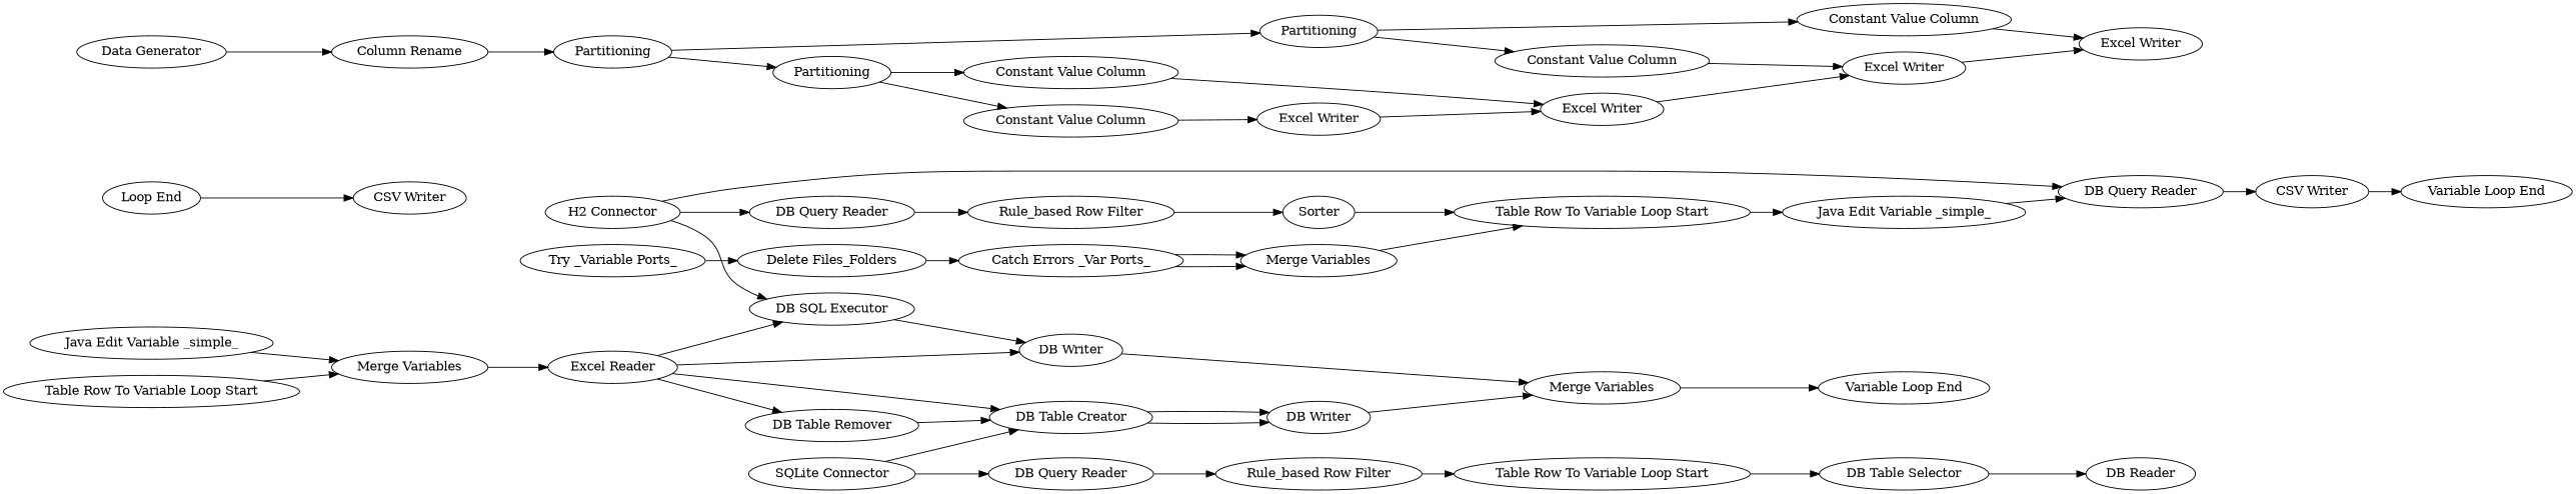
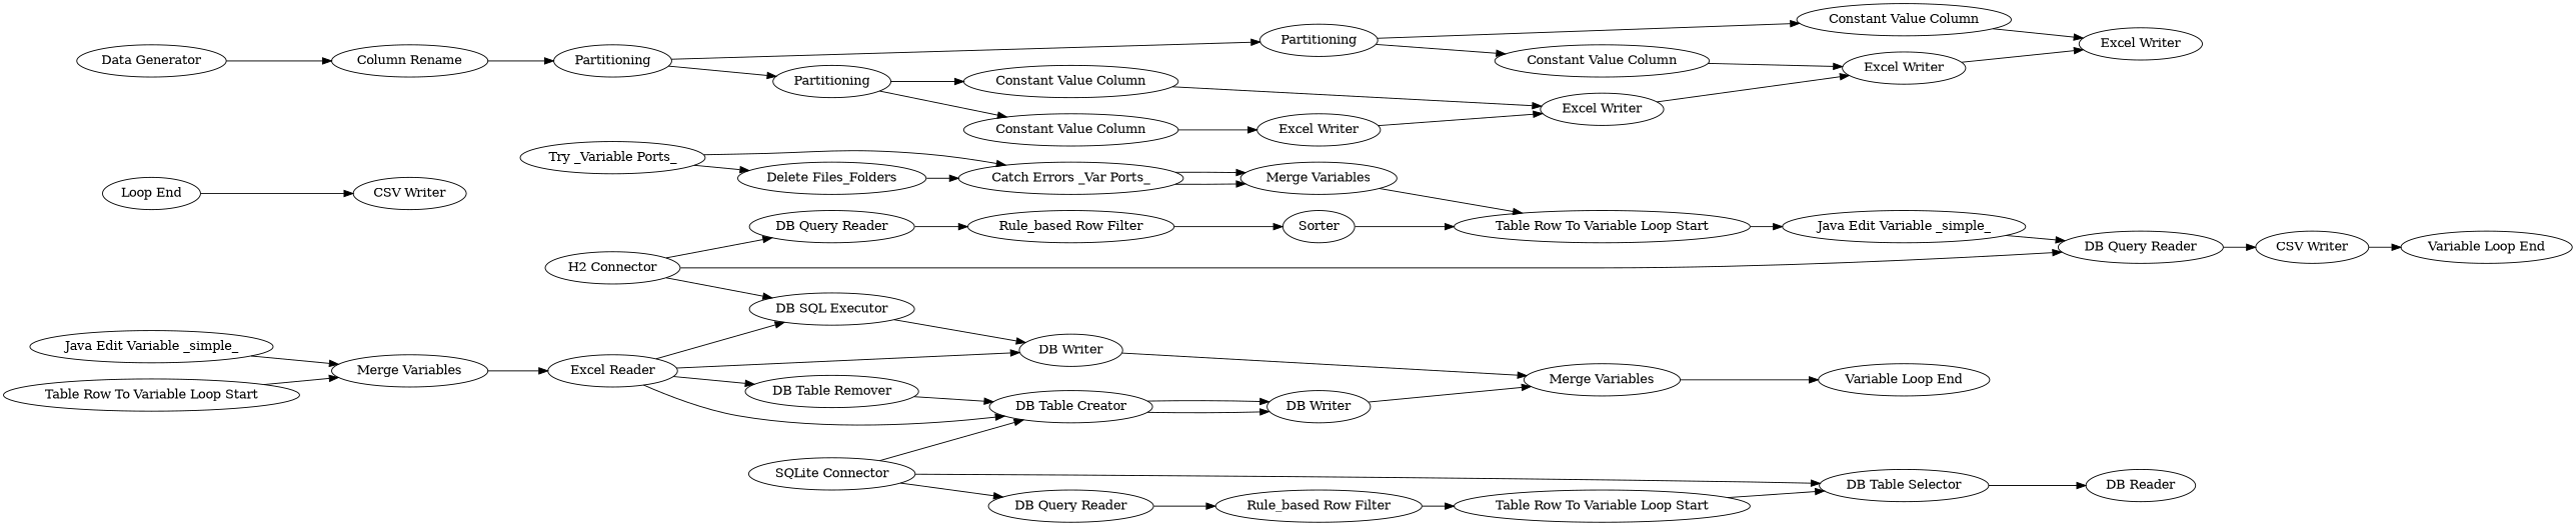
  digraph {
    rankdir=LR
    n1 [label="H2 Connector"]
    n2 [label="DB Query Reader"]
    n3 [label="DB Query Reader"]
    n4 [label="DB SQL Executor"]
    n5 [label="CSV Writer"]
    n6 [label="DB Table Creator"]
    n7 [label="DB Writer"]
    n8 [label="Rule_based Row Filter"]
    n9 [label="Table Row To Variable Loop Start"]
    n10 [label="DB Table Selector"]
    n11 [label="DB Reader"]
    n12 [label="SQLite Connector"]
    n13 [label="DB Query Reader"]
    n14 [label="Rule_based Row Filter"]
    n15 [label="Variable Loop End"]
    n16 [label="Loop End"]
    n17 [label="CSV Writer"]
    n18 [label="Data Generator"]
    n19 [label="Column Rename"]
    n20 [label=Partitioning]
    n21 [label="Java Edit Variable _simple_"]
    n22 [label="Merge Variables"]
    n23 [label="Excel Reader"]
    n24 [label="DB Table Remover"]
    n25 [label="Merge Variables"]
    n26 [label="Variable Loop End"]
    n27 [label=Partitioning]
    n28 [label=Partitioning]
    n29 [label="Constant Value Column"]
    n30 [label="Constant Value Column"]
    n31 [label="Constant Value Column"]
    n32 [label="Constant Value Column"]
    n33 [label="Excel Writer"]
    n34 [label="Excel Writer"]
    n35 [label="Excel Writer"]
    n36 [label="Excel Writer"]
    n37 [label="DB Writer"]
    n38 [label="Table Row To Variable Loop Start"]
    n39 [label=Sorter]
    n40 [label="Table Row To Variable Loop Start"]
    n41 [label="Java Edit Variable _simple_"]
    n42 [label="Try _Variable Ports_"]
    n43 [label="Delete Files_Folders"]
    n44 [label="Catch Errors _Var Ports_"]
    n45 [label="Merge Variables"]
    n1 -> n2
    n1 -> n3
    n1 -> n4
    n2 -> n5
    n3 -> n8
    n4 -> n37
    n5 -> n15
    n6 -> n7
    n6 -> n7
    n7 -> n25
    n8 -> n39
    n9 -> n10
    n10 -> n11
    n12 -> n6
+   n12 -> n10
    n12 -> n13
    n13 -> n14
    n14 -> n9
    n16 -> n17
    n18 -> n19
    n19 -> n20
    n20 -> n27
    n20 -> n28
    n21 -> n22
    n22 -> n23
    n23 -> n4
    n23 -> n6
    n23 -> n24
    n23 -> n37
    n24 -> n6
    n25 -> n26
    n27 -> n29
    n27 -> n30
    n28 -> n31
    n28 -> n32
    n29 -> n33
    n30 -> n34
    n31 -> n35
    n32 -> n36
    n33 -> n34
    n35 -> n36
    n36 -> n33
    n37 -> n25
    n38 -> n22
    n39 -> n40
    n40 -> n41
    n41 -> n2
    n42 -> n43
+   n42 -> n44
    n43 -> n44
    n44 -> n45
    n44 -> n45
    n45 -> n40
  }
